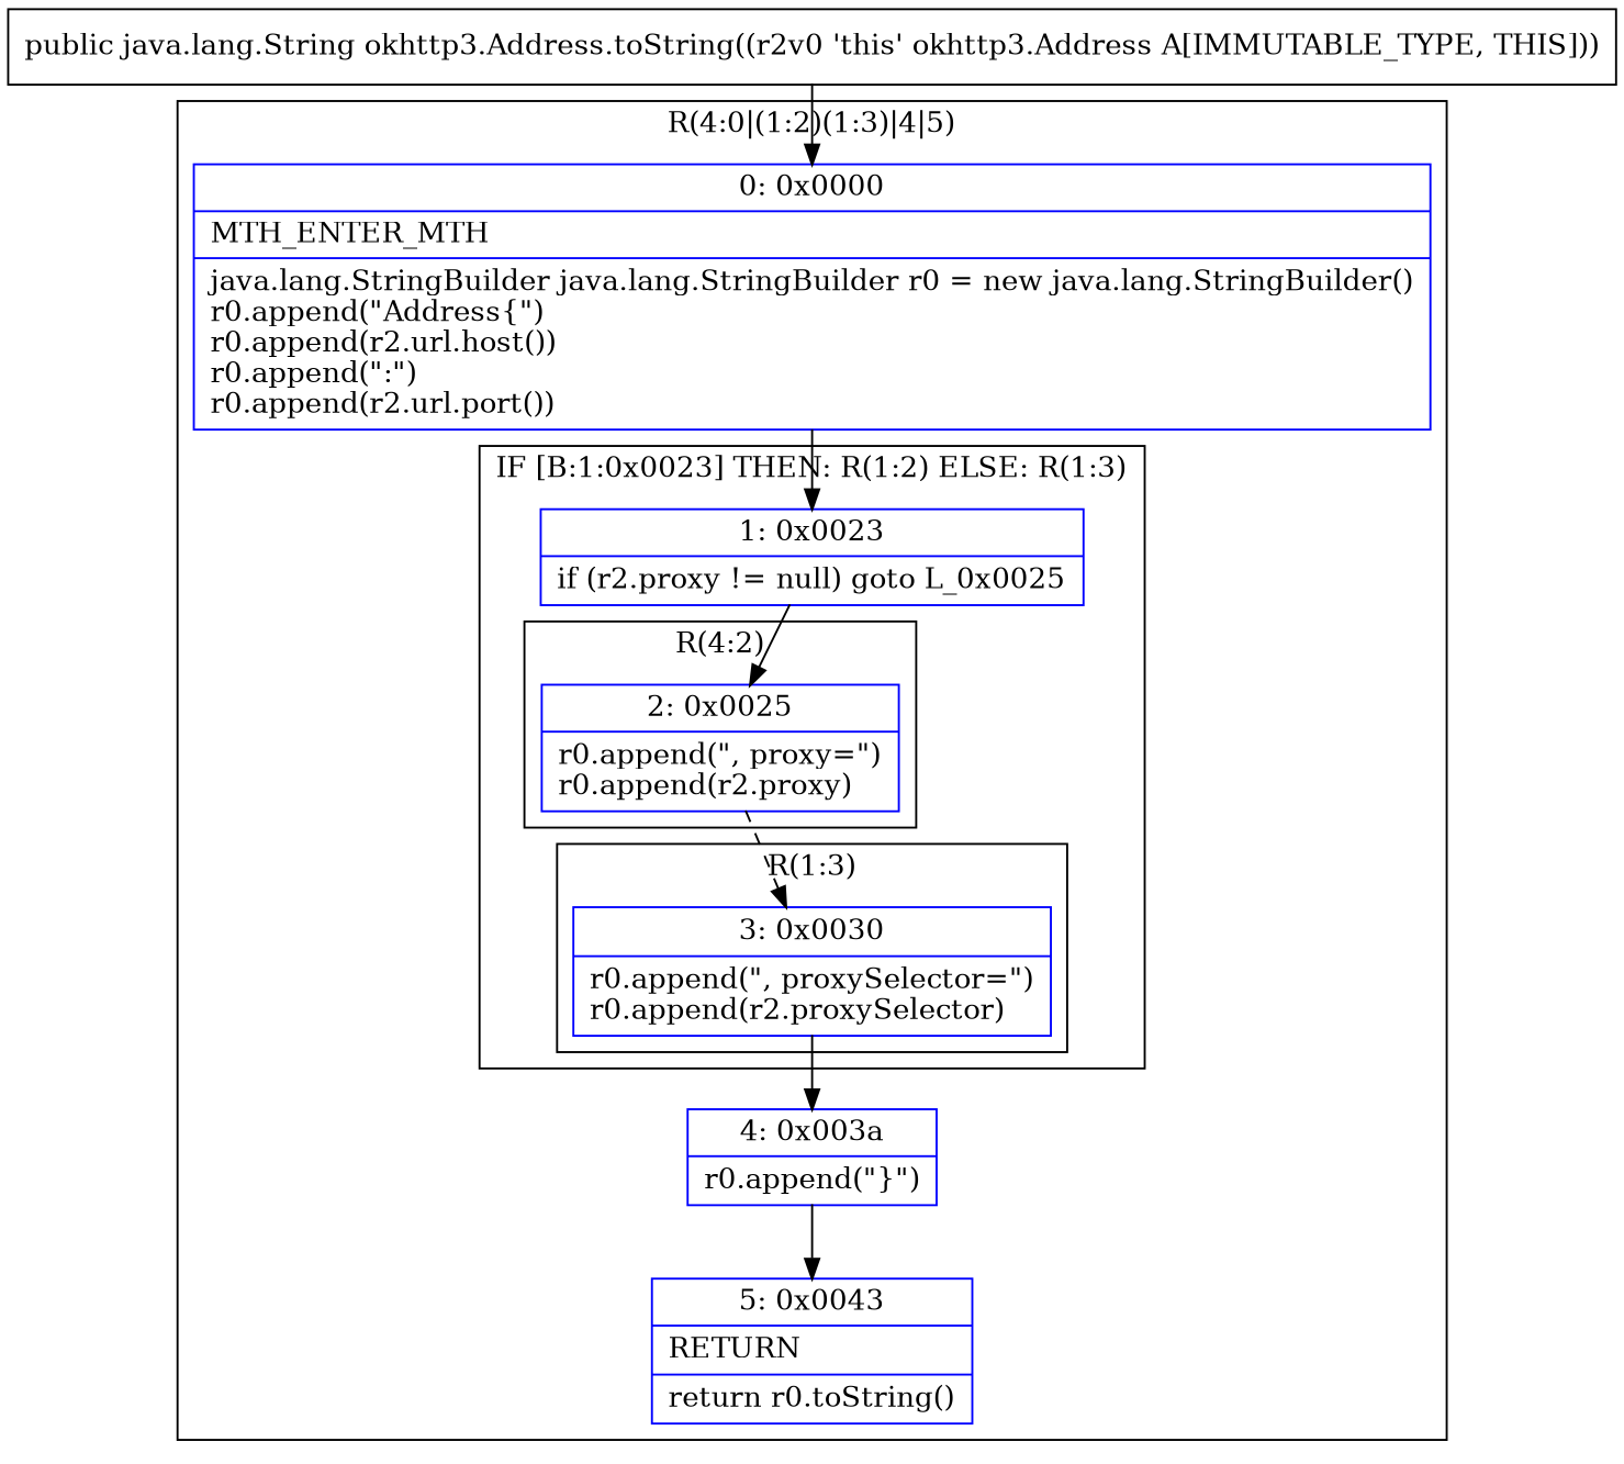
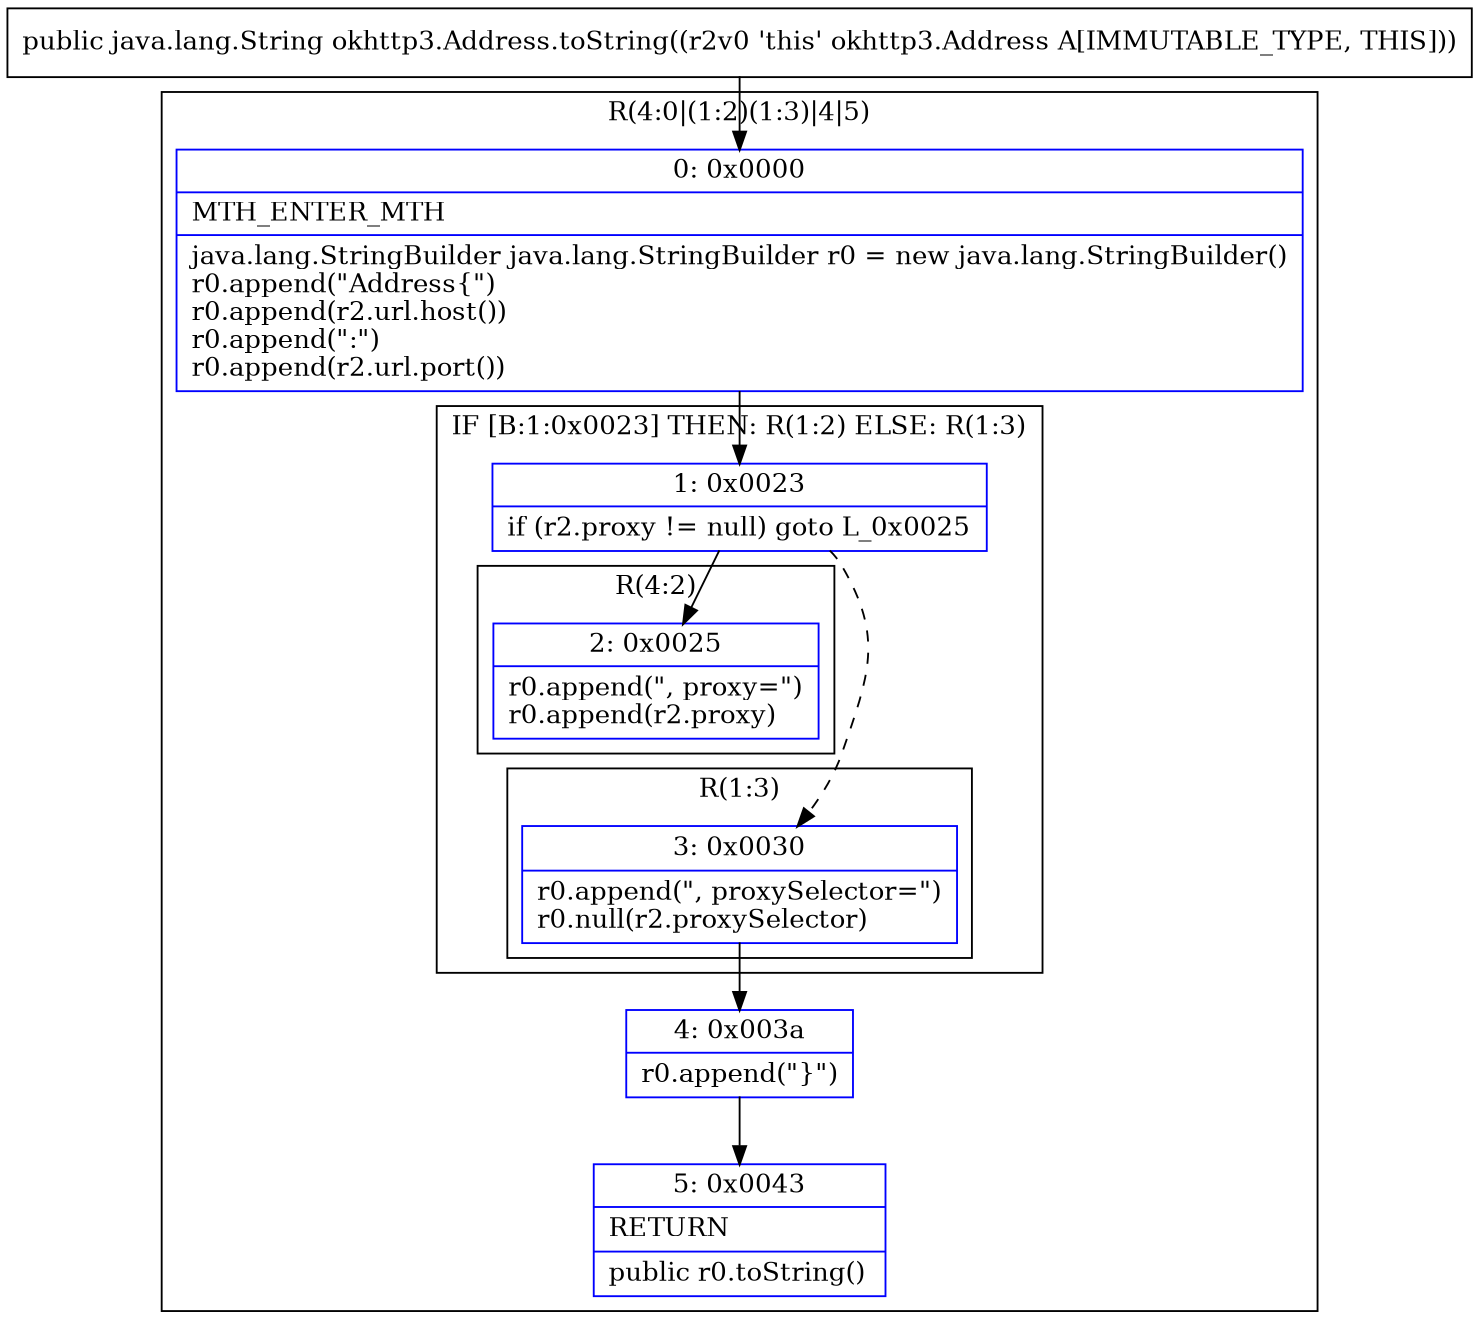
  digraph {
    fontname="DejaVu Serif"
    node [color=blue fontname="DejaVu Serif" shape=record]
    edge [fontname="DejaVu Serif"]
    n1 [label="{2\:\ 0x0025|r0.append(\", proxy=\")\lr0.append(r2.proxy)\l}"]
-   n2 [label="{3\:\ 0x0030|r0.append(\", proxySelector=\")\lr0.append(r2.proxySelector)\l}"]
+   n2 [label="{3\:\ 0x0030|r0.append(\", proxySelector=\")\lr0.null(r2.proxySelector)\l}"]
    n3 [label="{1\:\ 0x0023|if (r2.proxy != null) goto L_0x0025\l}"]
    n4 [label="{0\:\ 0x0000|MTH_ENTER_MTH\l|java.lang.StringBuilder java.lang.StringBuilder r0 = new java.lang.StringBuilder()\lr0.append(\"Address\{\")\lr0.append(r2.url.host())\lr0.append(\":\")\lr0.append(r2.url.port())\l}"]
    n5 [label="{4\:\ 0x003a|r0.append(\"\}\")\l}"]
-   n6 [label="{5\:\ 0x0043|RETURN\l|return r0.toString()\l}"]
+   n6 [label="{5\:\ 0x0043|RETURN\l|public r0.toString()\l}"]
    n7 [label="{public java.lang.String okhttp3.Address.toString((r2v0 'this' okhttp3.Address A[IMMUTABLE_TYPE, THIS])) }" color=""]
    subgraph cluster_1 {
      label="R(4:0|(1:2)(1:3)|4|5)"
      n4
      n5
      n6
      subgraph cluster_2 {
        label="IF [B:1:0x0023] THEN: R(1:2) ELSE: R(1:3)"
        n3
        subgraph cluster_3 {
          label="R(4:2)"
          n1
        }
        subgraph cluster_4 {
          label="R(1:3)"
          n2
        }
      }
    }
    n2 -> n5
    n3 -> n1
-   n1 -> n2 [style=dashed]
+   n3 -> n2 [style=dashed]
    n4 -> n3
    n5 -> n6
    n7 -> n4
  }
